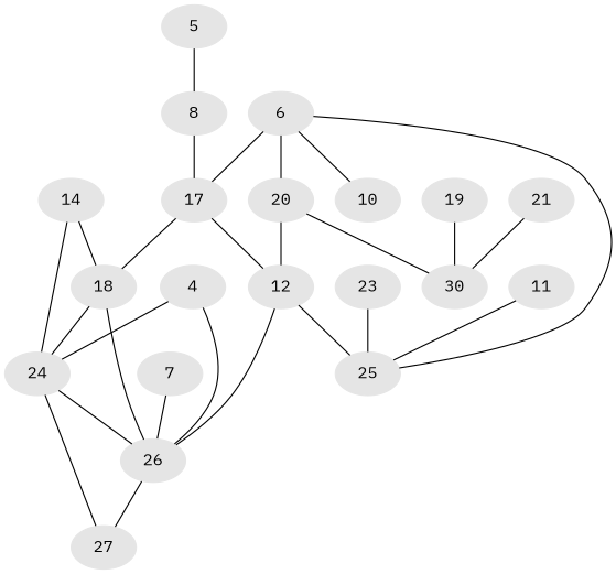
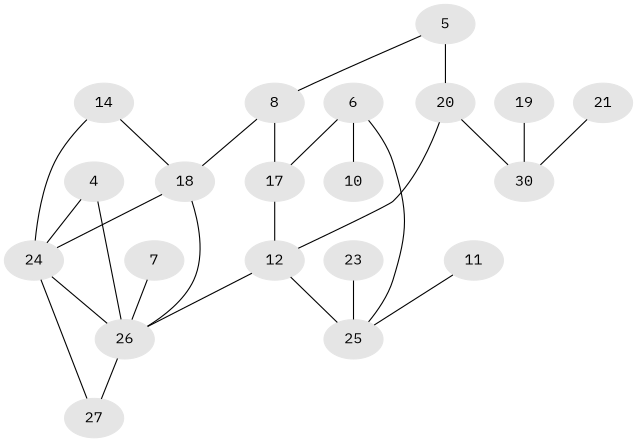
  graph {
    fontname="IBM Plex Mono"
    node [color=gray90 fontname="IBM Plex Mono" style=filled]
    edge [fontname="IBM Plex Mono" weight=1.0]
    4
    26
    24
    14
    18
    27
    5
    8
    17
    6
    10
    20
    25
    n14 [label=12]
    30
    7
    11
    19
    21
    23
    4 -- 26
    4 -- 24
    26 -- 27
    24 -- 26
    24 -- 27
    14 -- 24
    14 -- 18
    18 -- 26
    18 -- 24
    5 -- 8
    8 -- 17
-   17 -- 18
+   8 -- 18
    17 -- n14
    6 -- 17
    6 -- 10
-   6 -- 20 [weight=2.0]
+   5 -- 20 [weight=2.0]
    6 -- 25
    20 -- n14
    20 -- 30
    n14 -- 26
    n14 -- 25 [weight=2.0]
    7 -- 26
    11 -- 25
    19 -- 30
    21 -- 30
    23 -- 25
  }
